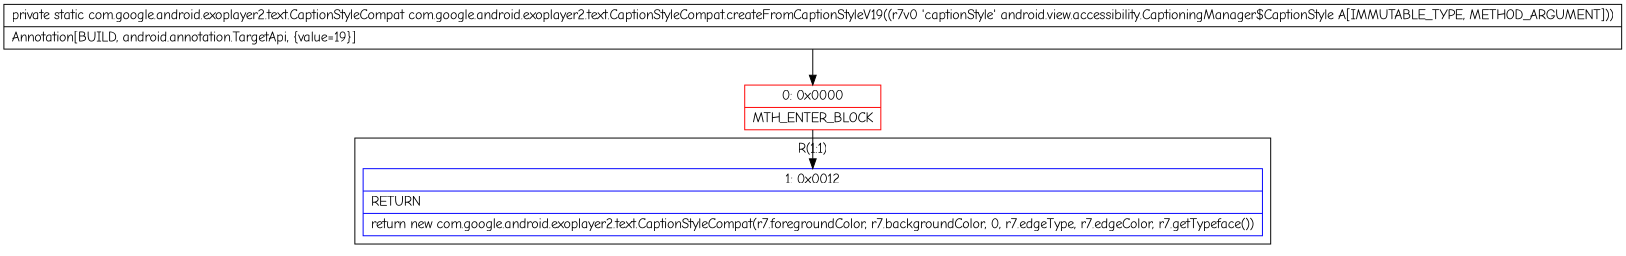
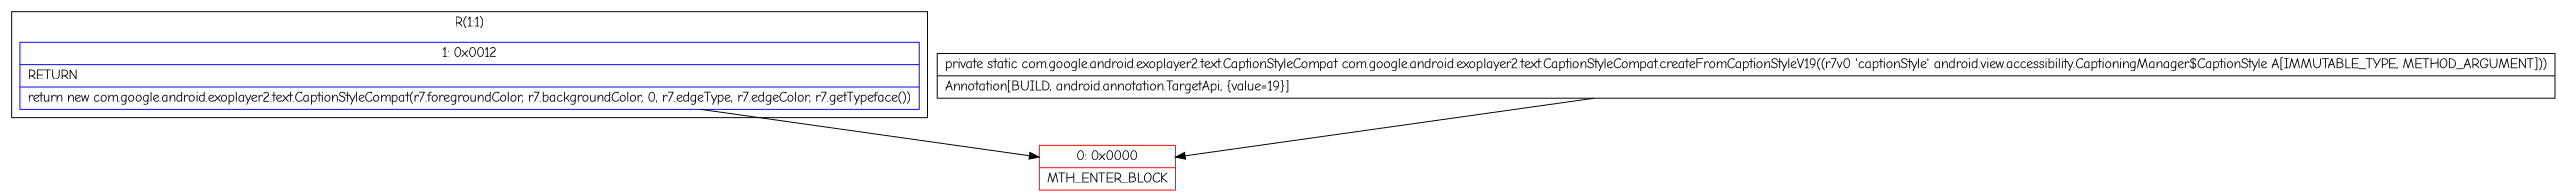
  digraph {
    fontname="Comic Neue"
    node [shape=record fontname="Comic Neue"]
    edge [fontname="Comic Neue"]
    n1 [color=blue label="{1\:\ 0x0012|RETURN\l|return new com.google.android.exoplayer2.text.CaptionStyleCompat(r7.foregroundColor, r7.backgroundColor, 0, r7.edgeType, r7.edgeColor, r7.getTypeface())\l}"]
    n2 [color=red label="{0\:\ 0x0000|MTH_ENTER_BLOCK\l}"]
    n3 [label="{private static com.google.android.exoplayer2.text.CaptionStyleCompat com.google.android.exoplayer2.text.CaptionStyleCompat.createFromCaptionStyleV19((r7v0 'captionStyle' android.view.accessibility.CaptioningManager$CaptionStyle A[IMMUTABLE_TYPE, METHOD_ARGUMENT]))  | Annotation[BUILD, android.annotation.TargetApi, \{value=19\}]\l}"]
    subgraph cluster_1 {
      label="R(1:1)"
      n1
    }
-   n2 -> n1
+   n1 -> n2
    n3 -> n2
  }
